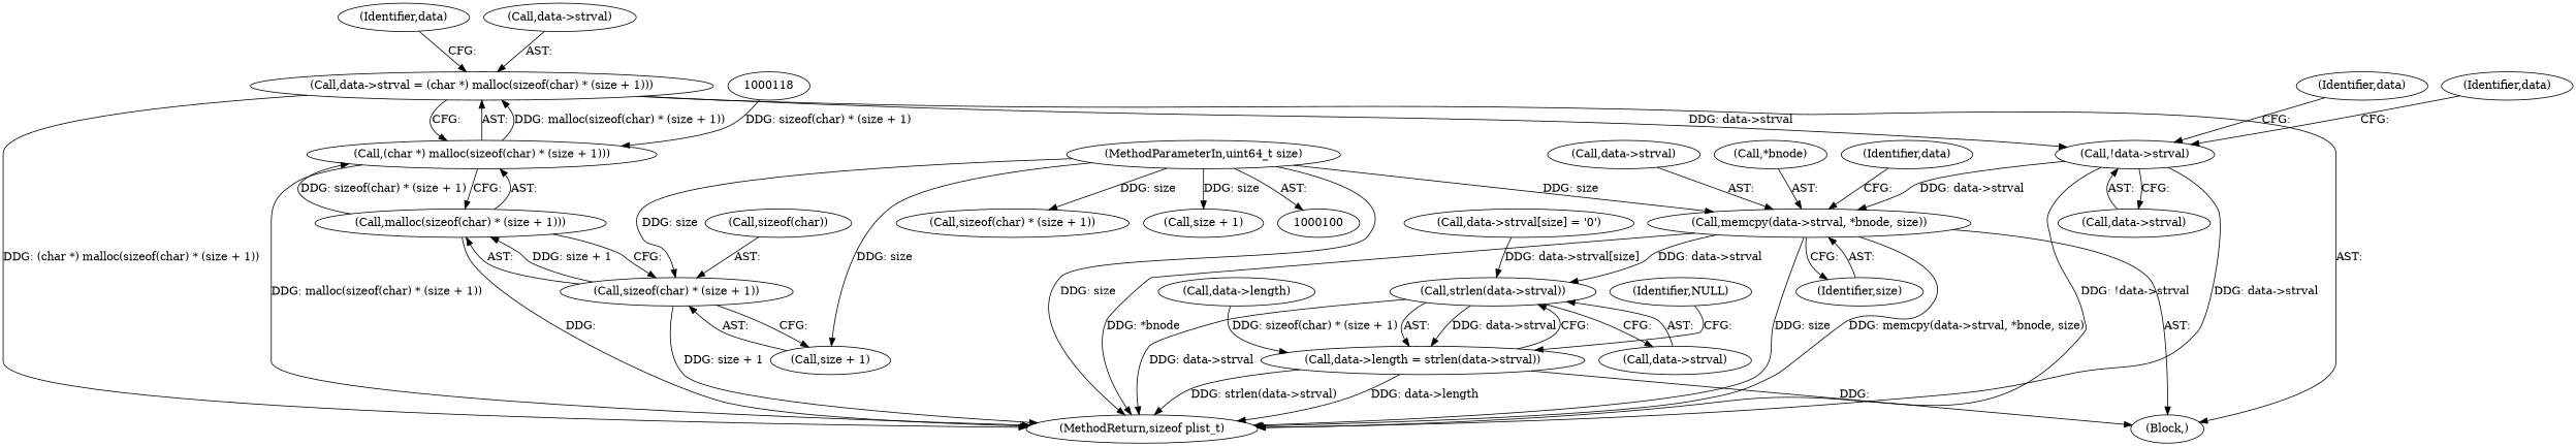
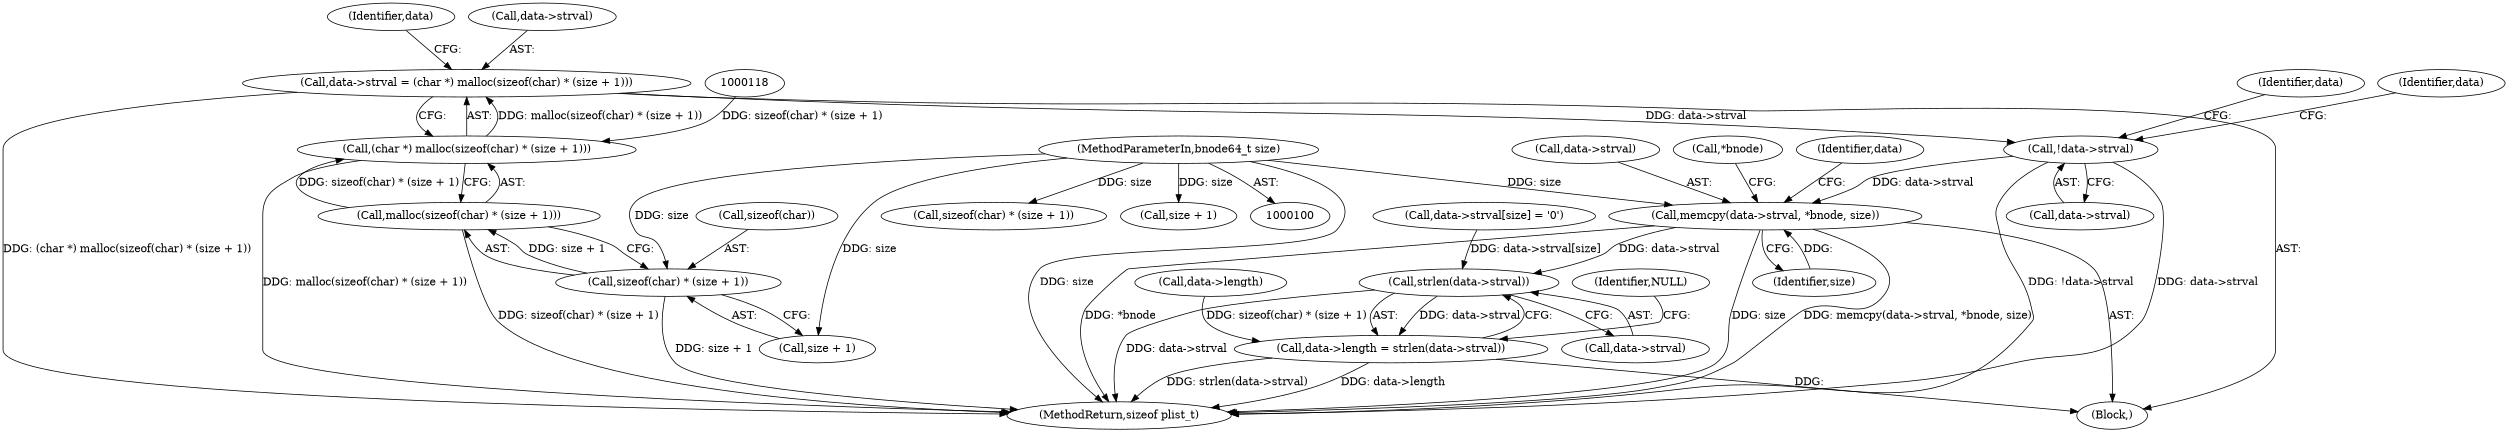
  digraph {
    n1 [label="(Call,memcpy(data->strval, *bnode, size))"]
    n2 [label="(Call,strlen(data->strval))"]
    n3 [label="(Identifier,size)"]
    n4 [label="(MethodReturn,sizeof plist_t)"]
    n5 [label="(Block,)"]
    n6 [label="(Call,data->length = strlen(data->strval))"]
    n7 [label="(Call,data->strval)"]
    n8 [label="(Call,!data->strval)"]
    n9 [label="(Call,data->strval)"]
    n10 [label="(Call,data->strval = (char *) malloc(sizeof(char) * (size + 1)))"]
    n11 [label="(Call,(char *) malloc(sizeof(char) * (size + 1)))"]
    n12 [label="(Call,malloc(sizeof(char) * (size + 1)))"]
    n13 [label="(Call,sizeof(char) * (size + 1))"]
    n14 [label="(Call,size + 1)"]
-   n15 [label="(MethodParameterIn,uint64_t size)"]
+   n15 [label="(MethodParameterIn,bnode64_t size)"]
    n16 [label="(Call,sizeof(char) * (size + 1))"]
    n17 [label="(Call,size + 1)"]
    1000100
    n19 [label="(Call,sizeof(char))"]
    n20 [label="(Identifier,data)"]
    n21 [label="(Identifier,data)"]
    n22 [label="(Call,data->length)"]
    n23 [label="(Identifier,NULL)"]
    n24 [label="(Call,data->strval)"]
    n25 [label="(Identifier,data)"]
    n26 [label="(Identifier,data)"]
    n27 [label="(Call,*bnode)"]
    n28 [label="(Call,data->strval)"]
    n29 [label="(Call,data->strval[size] = '\0')"]
    1000118
    n1 -> n2 [label="DDG: data->strval"]
    n1 -> n3 [label="CFG: "]
    n1 -> n4 [label="DDG: *bnode"]
    n1 -> n4 [label="DDG: size"]
    n1 -> n4 [label="DDG: memcpy(data->strval, *bnode, size)"]
    n1 -> n5 [label="AST: "]
    n2 -> n4 [label="DDG: data->strval"]
    n2 -> n6 [label="AST: "]
    n2 -> n6 [label="DDG: data->strval"]
    n2 -> n7 [label="CFG: "]
-   n3 -> n1 [label="AST: "]
+   n3 -> n1 [label="DDG: "]
    n6 -> n2 [label="CFG: "]
    n6 -> n4 [label="DDG: data->length"]
    n6 -> n4 [label="DDG: strlen(data->strval)"]
    n6 -> n5 [label="DDG: "]
    n7 -> n2 [label="AST: "]
    n8 -> n1 [label="DDG: data->strval"]
    n8 -> n4 [label="DDG: !data->strval"]
    n8 -> n4 [label="DDG: data->strval"]
    n8 -> n9 [label="CFG: "]
    n9 -> n8 [label="AST: "]
    n10 -> n4 [label="DDG: (char *) malloc(sizeof(char) * (size + 1))"]
    n10 -> n5 [label="AST: "]
    n10 -> n8 [label="DDG: data->strval"]
    n10 -> n11 [label="CFG: "]
    n11 -> n4 [label="DDG: malloc(sizeof(char) * (size + 1))"]
    n11 -> n10 [label="AST: "]
    n11 -> n10 [label="DDG: malloc(sizeof(char) * (size + 1))"]
    n11 -> n12 [label="CFG: "]
-   n12 -> n4 [label="DDG: "]
+   n12 -> n4 [label="DDG: sizeof(char) * (size + 1)"]
    n12 -> n11 [label="AST: "]
    n12 -> n11 [label="DDG: sizeof(char) * (size + 1)"]
    n12 -> n13 [label="CFG: "]
    n13 -> n4 [label="DDG: size + 1"]
    n13 -> n12 [label="AST: "]
    n13 -> n12 [label="DDG: size + 1"]
    n13 -> n14 [label="CFG: "]
    n14 -> n13 [label="AST: "]
    n15 -> n1 [label="DDG: size"]
    n15 -> n4 [label="DDG: size"]
    n15 -> n13 [label="DDG: size"]
    n15 -> n14 [label="DDG: size"]
    n15 -> n16 [label="DDG: size"]
    n15 -> n17 [label="DDG: size"]
    n15 -> 1000100 [label="AST: "]
    n19 -> n13 [label="AST: "]
    n20 -> n1 [label="CFG: "]
    n21 -> n8 [label="CFG: "]
    n22 -> n6 [label="DDG: sizeof(char) * (size + 1)"]
    n23 -> n6 [label="CFG: "]
    n24 -> n1 [label="AST: "]
    n25 -> n10 [label="CFG: "]
    n26 -> n8 [label="CFG: "]
-   n27 -> n1 [label="AST: "]
+   n27 -> n1 [label="CFG: "]
    n28 -> n10 [label="AST: "]
    n29 -> n2 [label="DDG: data->strval[size]"]
    1000118 -> n11 [label="DDG: sizeof(char) * (size + 1)"]
  }
